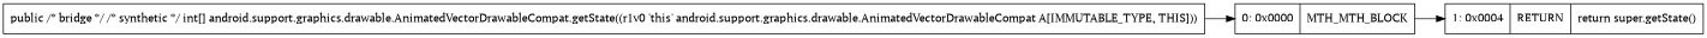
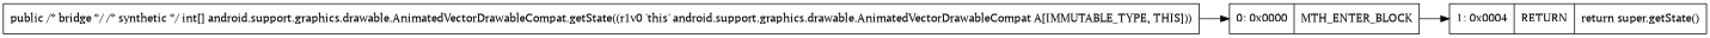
  digraph {
    rankdir=LR
    fontname="PT Serif"
    node [shape=record fontname="PT Serif"]
    edge [fontname="PT Serif"]
-   n1 [label="{0\:\ 0x0000|MTH_MTH_BLOCK\l}"]
+   n1 [label="{0\:\ 0x0000|MTH_ENTER_BLOCK\l}"]
    n2 [label="{1\:\ 0x0004|RETURN\l|return super.getState()\l}"]
    n3 [label="{public \/* bridge *\/ \/* synthetic *\/ int[] android.support.graphics.drawable.AnimatedVectorDrawableCompat.getState((r1v0 'this' android.support.graphics.drawable.AnimatedVectorDrawableCompat A[IMMUTABLE_TYPE, THIS])) }"]
    n1 -> n2
    n3 -> n1
  }
